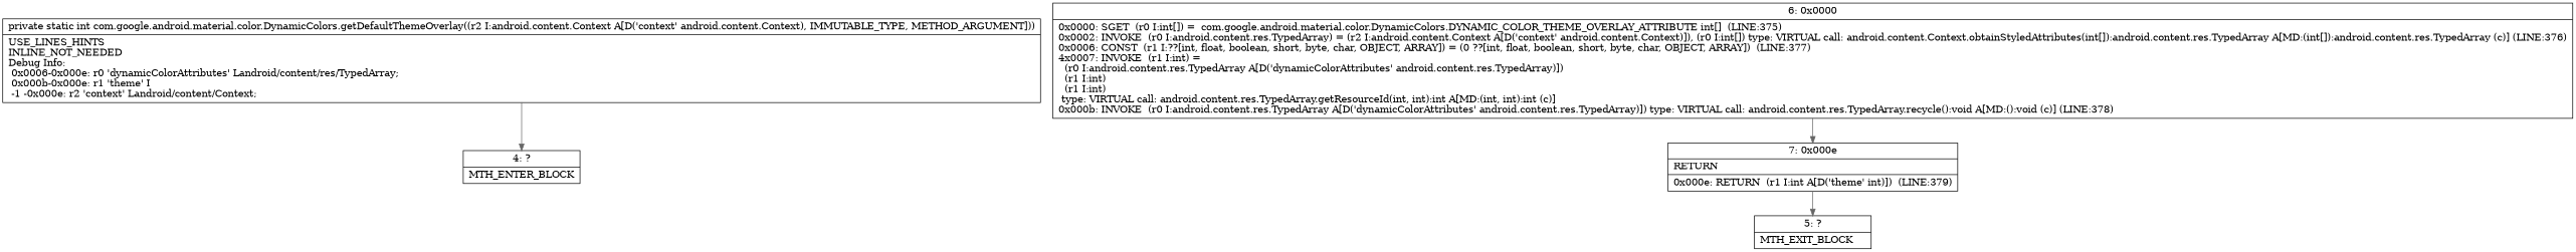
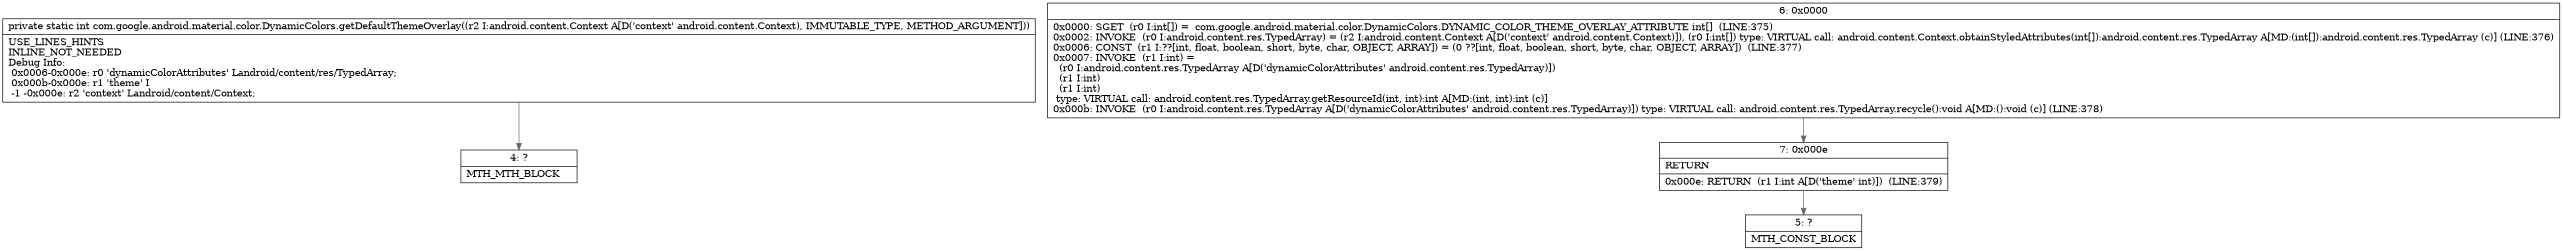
  digraph {
    node [shape=record]
    edge [color=gray40]
-   n1 [label="{4\:\ ?|MTH_ENTER_BLOCK\l}"]
-   n2 [label="{6\:\ 0x0000|0x0000: SGET  (r0 I:int[]) =  com.google.android.material.color.DynamicColors.DYNAMIC_COLOR_THEME_OVERLAY_ATTRIBUTE int[]  (LINE:375)\l0x0002: INVOKE  (r0 I:android.content.res.TypedArray) = (r2 I:android.content.Context A[D('context' android.content.Context)]), (r0 I:int[]) type: VIRTUAL call: android.content.Context.obtainStyledAttributes(int[]):android.content.res.TypedArray A[MD:(int[]):android.content.res.TypedArray (c)] (LINE:376)\l0x0006: CONST  (r1 I:??[int, float, boolean, short, byte, char, OBJECT, ARRAY]) = (0 ??[int, float, boolean, short, byte, char, OBJECT, ARRAY])  (LINE:377)\l4x0007: INVOKE  (r1 I:int) = \l  (r0 I:android.content.res.TypedArray A[D('dynamicColorAttributes' android.content.res.TypedArray)])\l  (r1 I:int)\l  (r1 I:int)\l type: VIRTUAL call: android.content.res.TypedArray.getResourceId(int, int):int A[MD:(int, int):int (c)]\l0x000b: INVOKE  (r0 I:android.content.res.TypedArray A[D('dynamicColorAttributes' android.content.res.TypedArray)]) type: VIRTUAL call: android.content.res.TypedArray.recycle():void A[MD:():void (c)] (LINE:378)\l}"]
+   n1 [label="{4\:\ ?|MTH_MTH_BLOCK\l}"]
+   n2 [label="{6\:\ 0x0000|0x0000: SGET  (r0 I:int[]) =  com.google.android.material.color.DynamicColors.DYNAMIC_COLOR_THEME_OVERLAY_ATTRIBUTE int[]  (LINE:375)\l0x0002: INVOKE  (r0 I:android.content.res.TypedArray) = (r2 I:android.content.Context A[D('context' android.content.Context)]), (r0 I:int[]) type: VIRTUAL call: android.content.Context.obtainStyledAttributes(int[]):android.content.res.TypedArray A[MD:(int[]):android.content.res.TypedArray (c)] (LINE:376)\l0x0006: CONST  (r1 I:??[int, float, boolean, short, byte, char, OBJECT, ARRAY]) = (0 ??[int, float, boolean, short, byte, char, OBJECT, ARRAY])  (LINE:377)\l0x0007: INVOKE  (r1 I:int) = \l  (r0 I:android.content.res.TypedArray A[D('dynamicColorAttributes' android.content.res.TypedArray)])\l  (r1 I:int)\l  (r1 I:int)\l type: VIRTUAL call: android.content.res.TypedArray.getResourceId(int, int):int A[MD:(int, int):int (c)]\l0x000b: INVOKE  (r0 I:android.content.res.TypedArray A[D('dynamicColorAttributes' android.content.res.TypedArray)]) type: VIRTUAL call: android.content.res.TypedArray.recycle():void A[MD:():void (c)] (LINE:378)\l}"]
    n3 [label="{7\:\ 0x000e|RETURN\l|0x000e: RETURN  (r1 I:int A[D('theme' int)])  (LINE:379)\l}"]
-   n4 [label="{5\:\ ?|MTH_EXIT_BLOCK\l}"]
+   n4 [label="{5\:\ ?|MTH_CONST_BLOCK\l}"]
    n5 [label="{private static int com.google.android.material.color.DynamicColors.getDefaultThemeOverlay((r2 I:android.content.Context A[D('context' android.content.Context), IMMUTABLE_TYPE, METHOD_ARGUMENT]))  | USE_LINES_HINTS\lINLINE_NOT_NEEDED\lDebug Info:\l  0x0006\-0x000e: r0 'dynamicColorAttributes' Landroid\/content\/res\/TypedArray;\l  0x000b\-0x000e: r1 'theme' I\l  \-1 \-0x000e: r2 'context' Landroid\/content\/Context;\l}"]
    n2 -> n3
    n3 -> n4
    n5 -> n1
  }
